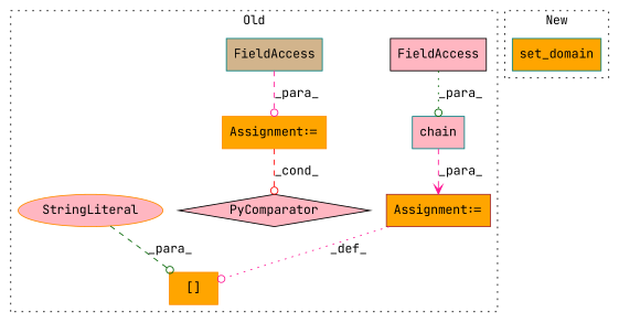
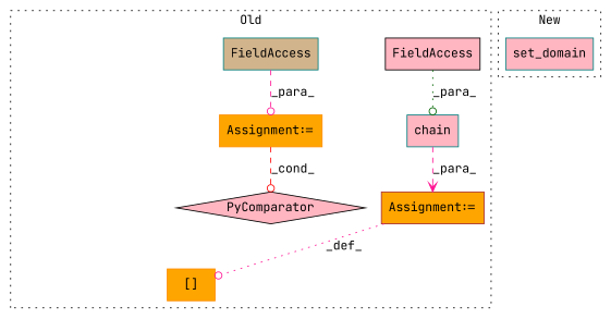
  digraph {
    fontname="JetBrains Mono"
    node [a=32 color=teal fillcolor=lightpink fontname="JetBrains Mono" l=44 s=13003 shape=box style=filled]
    edge [arrowhead=odot color=deeppink fontname="JetBrains Mono" style=dashed]
    n1 [l="6,-3" label=chain s="12904,13053"]
    n2 [a=113 color=black label=PyComparator shape=diamond]
    n3 [a=2 color=darkorange fillcolor=orange l="11,1" label="[]" s="12875,12902"]
    n4 [a=22 color=black l=16 label=FieldAccess s=12910]
    n5 [a=7 color=darkorange fillcolor=orange label="Assignment:="]
    n6 [a=22 fillcolor=tan l=17 label=FieldAccess s=13010]
-   n7 [a=45 color=darkorange l=16 label=StringLiteral s=12886 shape=ellipse]
    n8 [a=7 color=brown fillcolor=orange l=1 label="Assignment:=" s=12903]
-   n9 [fillcolor=orange l="11,1" label=set_domain s="12822,12839"]
+   n9 [l="11,1" label=set_domain s="12822,12839"]
    subgraph cluster_1 {
      label=Old
      style=dotted
      n1
      n2
      n3
      n4
      n5
      n6
-     n7
      n8
    }
    subgraph cluster_2 {
      label=New
      style=dotted
      n9
    }
    n1 -> n8 [arrowhead=vee label=_para_]
    n4 -> n1 [color=darkgreen label=_para_ style=dotted]
    n5 -> n2 [color=red label=_cond_]
    n6 -> n5 [label=_para_]
-   n7 -> n3 [color=darkgreen label=_para_]
    n8 -> n3 [label=_def_ style=dotted]
  }
